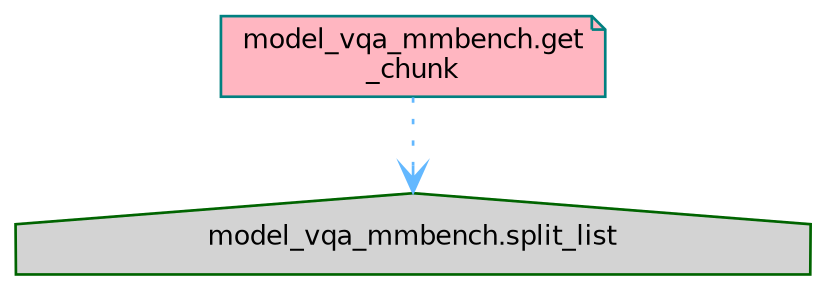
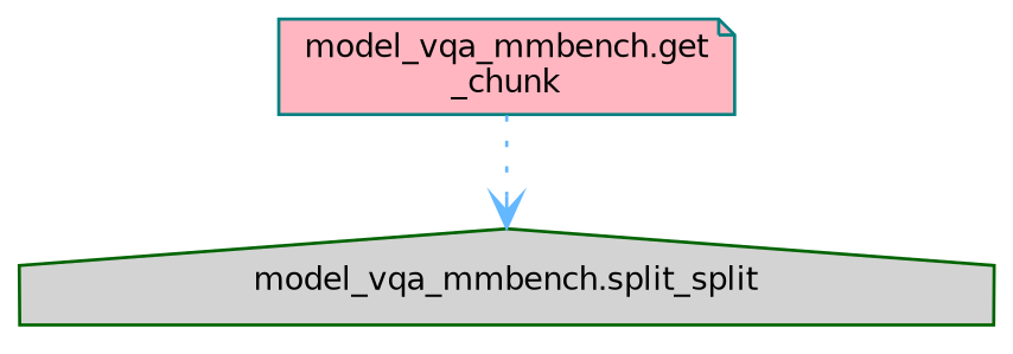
  digraph {
    rankdir=TB
    node [fontname=Helvetica fontsize=10 style=filled]
    n1 [color=teal fillcolor=lightpink fontcolor=black height=0.2 label="model_vqa_mmbench.get\l_chunk" shape=note width=0.4]
-   n2 [color=darkgreen fillcolor=lightgrey height=0.2 label="model_vqa_mmbench.split_list" shape=house width=0.4]
+   n2 [color=darkgreen fillcolor=lightgrey height=0.2 label="model_vqa_mmbench.split_split" shape=house width=0.4]
    n1 -> n2 [color=steelblue1 fontname=Helvetica fontsize=10 labelfontname=Helvetica labelfontsize=10 style=dotted arrowhead=vee]
  }
